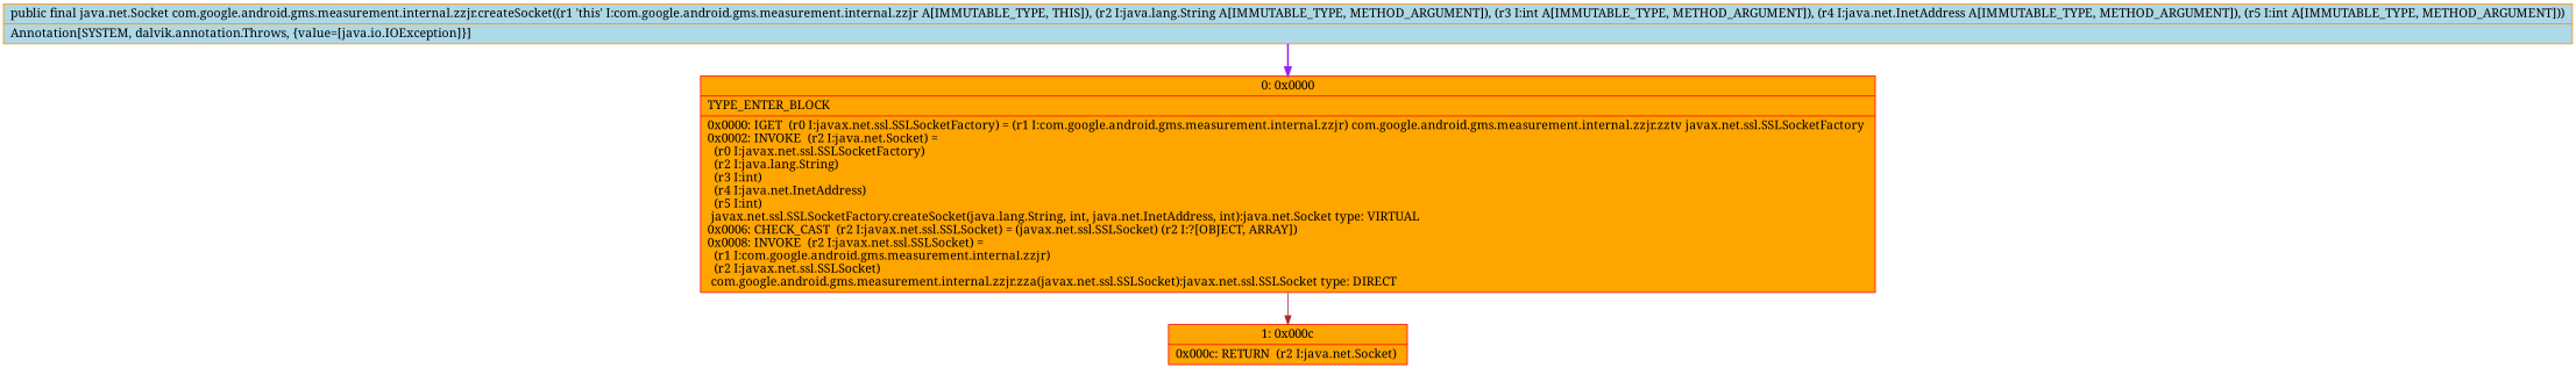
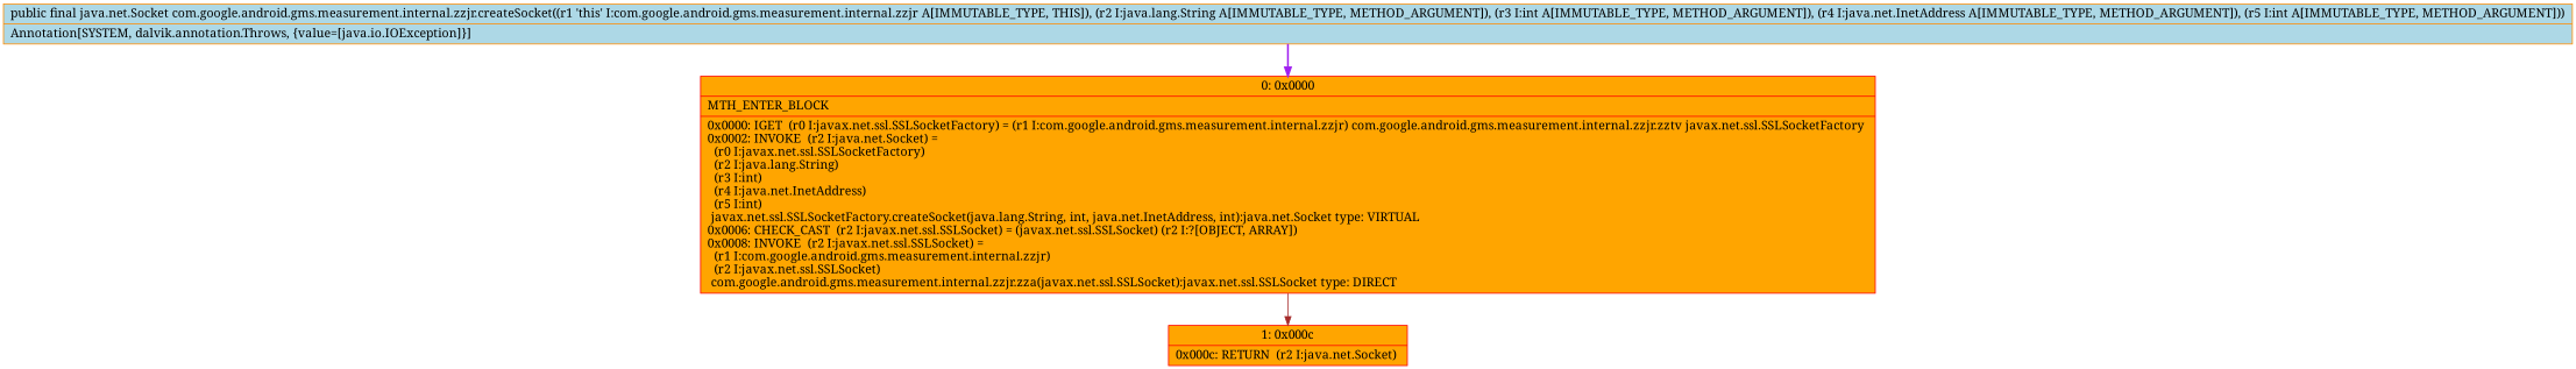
  digraph {
    fontname="Noto Serif"
    node [shape=record style=filled fillcolor=orange color=red fontname="Noto Serif"]
    edge [fontname="Noto Serif"]
-   n1 [label="{0\:\ 0x0000|TYPE_ENTER_BLOCK\l|0x0000: IGET  (r0 I:javax.net.ssl.SSLSocketFactory) = (r1 I:com.google.android.gms.measurement.internal.zzjr) com.google.android.gms.measurement.internal.zzjr.zztv javax.net.ssl.SSLSocketFactory \l0x0002: INVOKE  (r2 I:java.net.Socket) = \l  (r0 I:javax.net.ssl.SSLSocketFactory)\l  (r2 I:java.lang.String)\l  (r3 I:int)\l  (r4 I:java.net.InetAddress)\l  (r5 I:int)\l javax.net.ssl.SSLSocketFactory.createSocket(java.lang.String, int, java.net.InetAddress, int):java.net.Socket type: VIRTUAL \l0x0006: CHECK_CAST  (r2 I:javax.net.ssl.SSLSocket) = (javax.net.ssl.SSLSocket) (r2 I:?[OBJECT, ARRAY]) \l0x0008: INVOKE  (r2 I:javax.net.ssl.SSLSocket) = \l  (r1 I:com.google.android.gms.measurement.internal.zzjr)\l  (r2 I:javax.net.ssl.SSLSocket)\l com.google.android.gms.measurement.internal.zzjr.zza(javax.net.ssl.SSLSocket):javax.net.ssl.SSLSocket type: DIRECT \l}"]
+   n1 [label="{0\:\ 0x0000|MTH_ENTER_BLOCK\l|0x0000: IGET  (r0 I:javax.net.ssl.SSLSocketFactory) = (r1 I:com.google.android.gms.measurement.internal.zzjr) com.google.android.gms.measurement.internal.zzjr.zztv javax.net.ssl.SSLSocketFactory \l0x0002: INVOKE  (r2 I:java.net.Socket) = \l  (r0 I:javax.net.ssl.SSLSocketFactory)\l  (r2 I:java.lang.String)\l  (r3 I:int)\l  (r4 I:java.net.InetAddress)\l  (r5 I:int)\l javax.net.ssl.SSLSocketFactory.createSocket(java.lang.String, int, java.net.InetAddress, int):java.net.Socket type: VIRTUAL \l0x0006: CHECK_CAST  (r2 I:javax.net.ssl.SSLSocket) = (javax.net.ssl.SSLSocket) (r2 I:?[OBJECT, ARRAY]) \l0x0008: INVOKE  (r2 I:javax.net.ssl.SSLSocket) = \l  (r1 I:com.google.android.gms.measurement.internal.zzjr)\l  (r2 I:javax.net.ssl.SSLSocket)\l com.google.android.gms.measurement.internal.zzjr.zza(javax.net.ssl.SSLSocket):javax.net.ssl.SSLSocket type: DIRECT \l}"]
    n2 [label="{1\:\ 0x000c|0x000c: RETURN  (r2 I:java.net.Socket) \l}"]
    n3 [label="{public final java.net.Socket com.google.android.gms.measurement.internal.zzjr.createSocket((r1 'this' I:com.google.android.gms.measurement.internal.zzjr A[IMMUTABLE_TYPE, THIS]), (r2 I:java.lang.String A[IMMUTABLE_TYPE, METHOD_ARGUMENT]), (r3 I:int A[IMMUTABLE_TYPE, METHOD_ARGUMENT]), (r4 I:java.net.InetAddress A[IMMUTABLE_TYPE, METHOD_ARGUMENT]), (r5 I:int A[IMMUTABLE_TYPE, METHOD_ARGUMENT]))  | Annotation[SYSTEM, dalvik.annotation.Throws, \{value=[java.io.IOException]\}]\l}" fillcolor=lightblue color=darkorange]
    n1 -> n2 [color=brown style=solid]
    n3 -> n1 [color=purple style=bold]
  }
